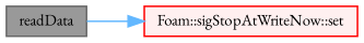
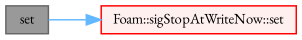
  digraph {
    rankdir=LR
    fontname="EB Garamond"
    node [fontname="EB Garamond" fontsize=10 shape=box style=filled]
-   n1 [color=gray40 fillcolor=grey60 fontcolor=black height=0.2 label=readData width=0.4]
+   n1 [color=gray40 fillcolor=grey60 fontcolor=black height=0.2 label=set width=0.4]
    n2 [color=red fillcolor="#FFF0F0" height=0.2 label="Foam::sigStopAtWriteNow::set" width=0.4]
    n1 -> n2 [color=steelblue1 fontname="EB Garamond" fontsize=10 labelfontname=Helvetica labelfontsize=10 style=solid]
  }
